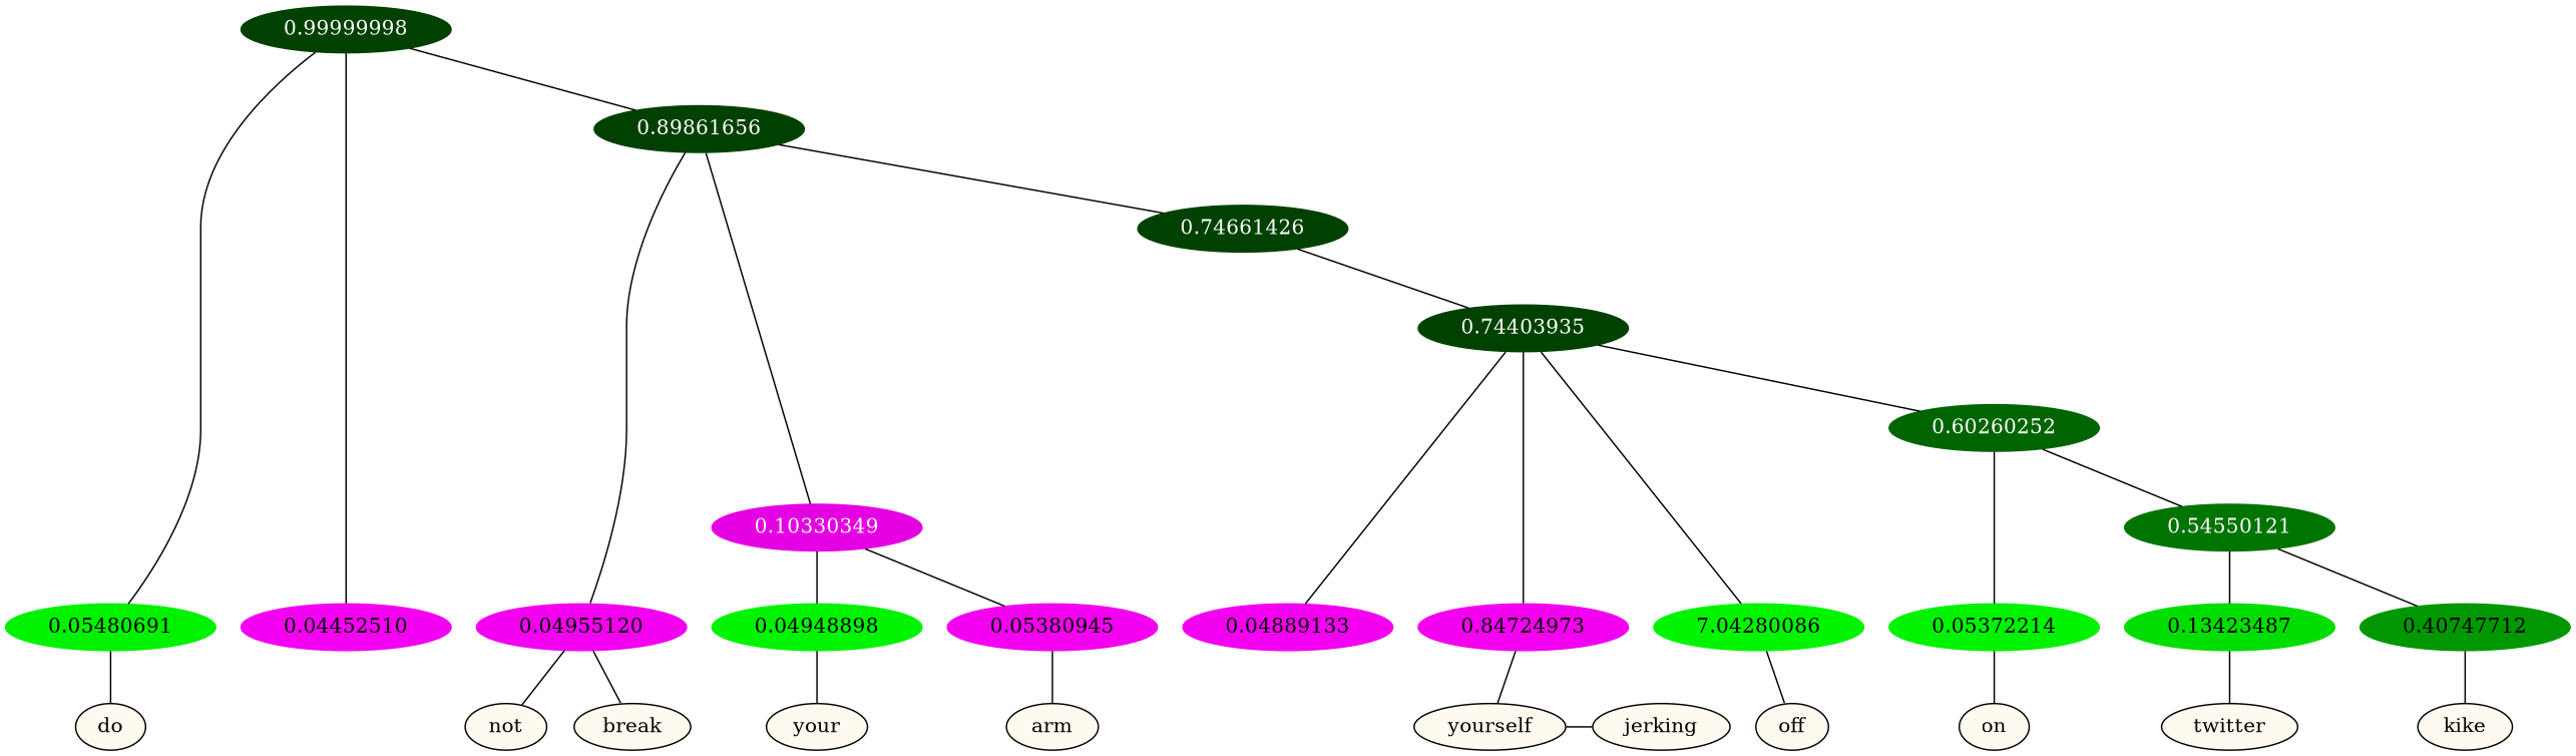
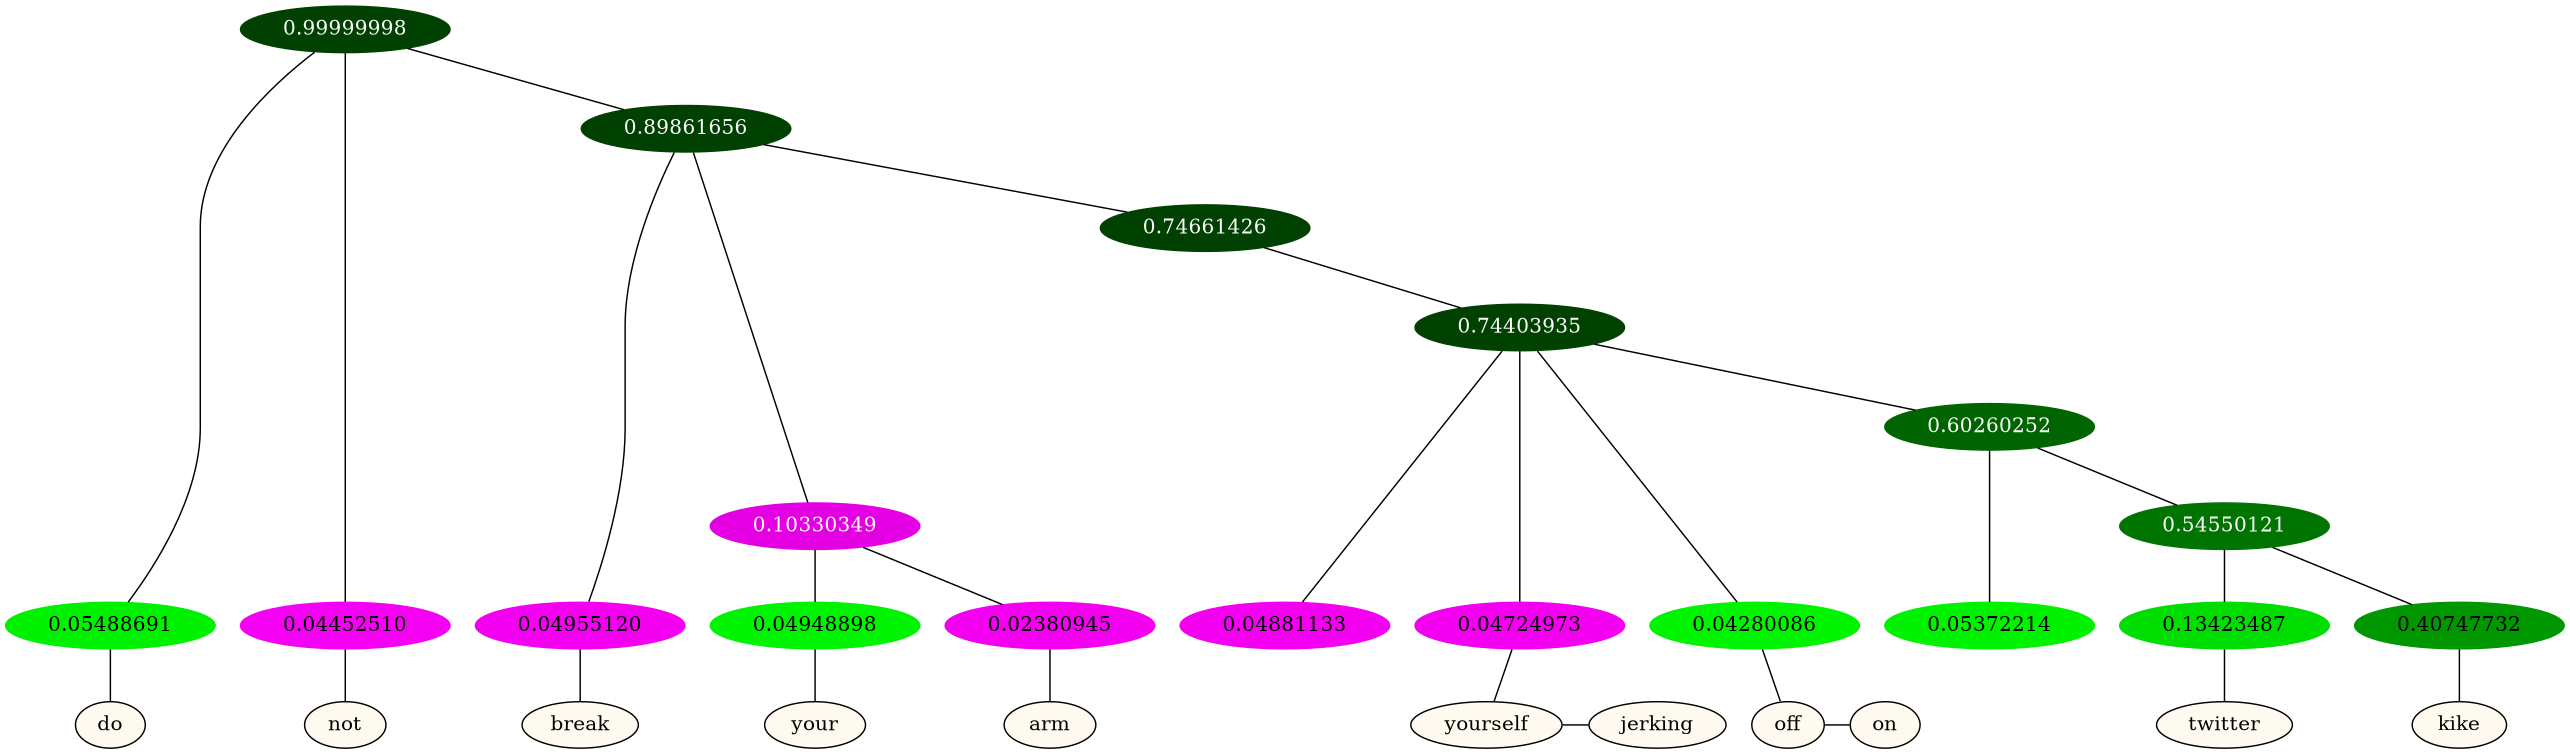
  graph {
    node [color=black format=png nodesep=0.001 ordering=out overlap_scaling=0.01 ranksep=0.001 style=filled]
    n1 [fillcolor=floralwhite height=0.15 label=do style="filled,solid" width=0.15]
    n2 [fillcolor=floralwhite height=0.15 label=not style="filled,solid" width=0.15]
    n3 [fillcolor=floralwhite height=0.15 label=break style="filled,solid" width=0.15]
    n4 [fillcolor=floralwhite height=0.15 label=your style="filled,solid" width=0.15]
    n5 [fillcolor=floralwhite height=0.15 label=arm style="filled,solid" width=0.15]
    n6 [fillcolor=floralwhite height=0.15 label=jerking style="filled,solid" width=0.15]
    n7 [fillcolor=floralwhite height=0.15 label=yourself style="filled,solid" width=0.15]
    n8 [fillcolor=floralwhite height=0.15 label=off style="filled,solid" width=0.15]
    n9 [fillcolor=floralwhite height=0.15 label=on style="filled,solid" width=0.15]
    n10 [fillcolor=floralwhite height=0.15 label=twitter style="filled,solid" width=0.15]
    n11 [fillcolor=floralwhite height=0.15 label=kike style="filled,solid" width=0.15]
-   n12 [color="0.334 1.000 0.945" fontcolor=black height=0.15 label=0.05480691 width=0.15]
+   n12 [color="0.334 1.000 0.945" fontcolor=black height=0.15 label=0.05488691 width=0.15]
    n13 [color="0.835 1.000 0.955" fontcolor=black height=0.15 label=0.04452510 width=0.15]
    n14 [color="0.835 1.000 0.953" fontcolor=black height=0.15 label=0.04955120 width=0.15]
    n15 [color="0.334 1.000 0.951" fontcolor=black height=0.15 label=0.04948898 width=0.15]
-   n16 [color="0.835 1.000 0.946" fontcolor=black height=0.15 label=0.05380945 width=0.15]
-   n17 [color="0.835 1.000 0.951" fontcolor=black height=0.15 label=0.04889133 width=0.15]
-   n18 [color="0.835 1.000 0.953" fontcolor=black height=0.15 label=0.84724973 width=0.15]
-   n19 [color="0.334 1.000 0.957" fontcolor=black height=0.15 label=7.04280086 width=0.15]
+   n16 [color="0.835 1.000 0.946" fontcolor=black height=0.15 label=0.02380945 width=0.15]
+   n17 [color="0.835 1.000 0.951" fontcolor=black height=0.15 label=0.04881133 width=0.15]
+   n18 [color="0.835 1.000 0.953" fontcolor=black height=0.15 label=0.04724973 width=0.15]
+   n19 [color="0.334 1.000 0.957" fontcolor=black height=0.15 label=0.04280086 width=0.15]
    n20 [color="0.334 1.000 0.946" fontcolor=black height=0.15 label=0.05372214 width=0.15]
    n21 [color="0.334 1.000 0.866" fontcolor=black height=0.15 label=0.13423487 width=0.15]
-   n22 [color="0.334 1.000 0.593" fontcolor=black height=0.15 label=0.40747712 width=0.15]
+   n22 [color="0.334 1.000 0.593" fontcolor=black height=0.15 label=0.40747732 width=0.15]
    n23 [color="0.334 1.000 0.250" fontcolor=grey99 height=0.15 label=0.99999998 width=0.15]
    n24 [color="0.334 1.000 0.250" fontcolor=grey99 height=0.15 label=0.89861656 width=0.15]
    n25 [color="0.835 1.000 0.897" fontcolor=grey99 height=0.15 label=0.10330349 width=0.15]
    n26 [color="0.334 1.000 0.253" fontcolor=grey99 height=0.15 label=0.74661426 width=0.15]
    n27 [color="0.334 1.000 0.256" fontcolor=grey99 height=0.15 label=0.74403935 width=0.15]
    n28 [color="0.334 1.000 0.397" fontcolor=grey99 height=0.15 label=0.60260252 width=0.15]
    n29 [color="0.334 1.000 0.454" fontcolor=grey99 height=0.15 label=0.54550121 width=0.15]
    subgraph sub_1 {
      rank=same
      n1
      n2
      n3
      n4
      n5
      n6
      n7
      n8
      n9
      n10
      n11
    }
    subgraph sub_2 {
      rank=same
      n12
      n13
      n14
      n15
      n16
      n17
      n18
      n19
      n20
      n21
      n22
    }
    n7 -- n6
    n12 -- n1
-   n14 -- n2
+   n13 -- n2
    n14 -- n3
    n15 -- n4
    n16 -- n5
    n18 -- n7
    n19 -- n8
-   n20 -- n9
+   n8 -- n9
    n21 -- n10
    n22 -- n11
    n23 -- n12
    n23 -- n13
    n23 -- n24
    n24 -- n14
    n24 -- n25
    n24 -- n26
    n25 -- n15
    n25 -- n16
    n26 -- n27
    n27 -- n17
    n27 -- n18
    n27 -- n19
    n27 -- n28
    n28 -- n20
    n28 -- n29
    n29 -- n21
    n29 -- n22
  }
